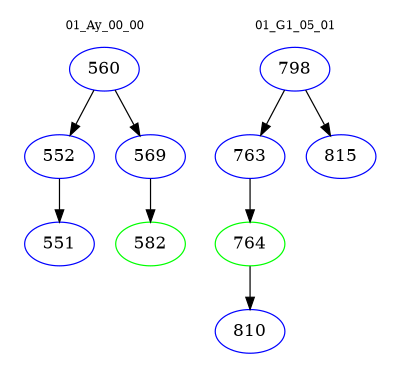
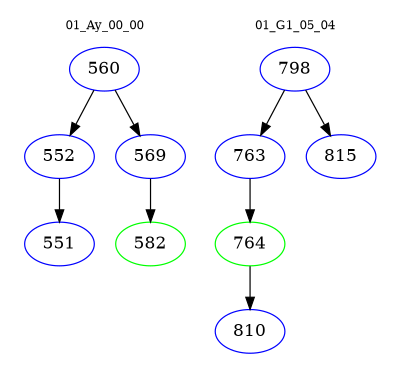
  digraph {
    node [color=blue]
    edge [color=black]
    n1 [label=560]
    n2 [label=552]
    n3 [label=569]
    n4 [label=551]
    n5 [color=green label=582]
    n6 [label=798]
    n7 [label=763]
    n8 [label=815]
    n9 [color=green label=764]
    n10 [label=810]
    subgraph cluster_1 {
      color=white
      fontsize=10
      label="01_Ay_00_00"
      n1
      n2
      n3
      n4
      n5
    }
    subgraph cluster_2 {
      color=white
      fontsize=10
-     label="01_G1_05_01"
+     label="01_G1_05_04"
      n6
      n7
      n8
      n9
      n10
    }
    n1 -> n2
    n1 -> n3
    n2 -> n4
    n3 -> n5
    n6 -> n7
    n6 -> n8
    n7 -> n9
    n9 -> n10
  }
